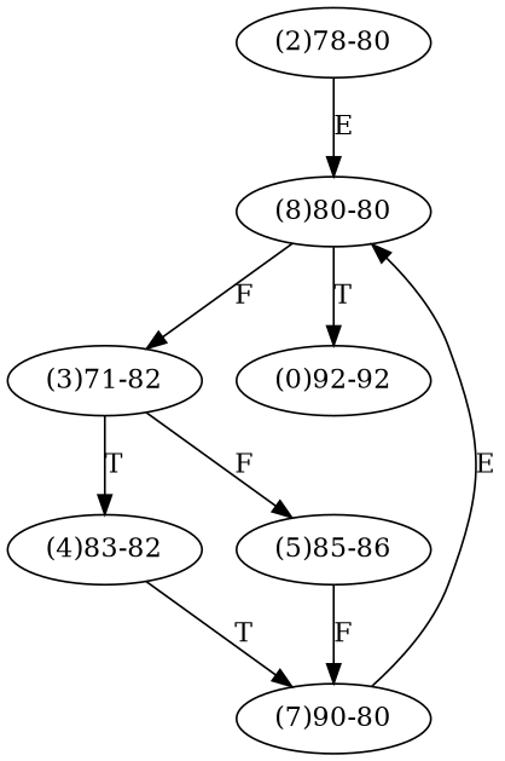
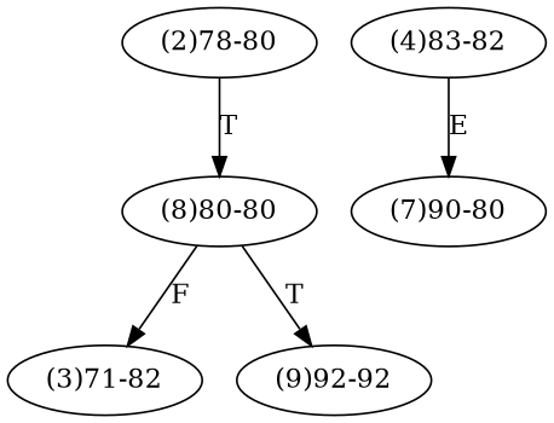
  digraph {
    n1 [label="(2)78-80"]
    n2 [label="(8)80-80"]
    n3 [label="(3)71-82"]
-   n4 [label="(0)92-92"]
+   n4 [label="(9)92-92"]
    n5 [label="(4)83-82"]
-   n6 [label="(5)85-86"]
    n7 [label="(7)90-80"]
-   n1 -> n2 [label=E]
+   n1 -> n2 [label=T]
    n2 -> n3 [label=F]
    n2 -> n4 [label=T]
-   n3 -> n5 [label=T]
-   n3 -> n6 [label=F]
-   n5 -> n7 [label=T]
-   n6 -> n7 [label=F]
-   n7 -> n2 [label=E]
+   n5 -> n7 [label=E]
  }
